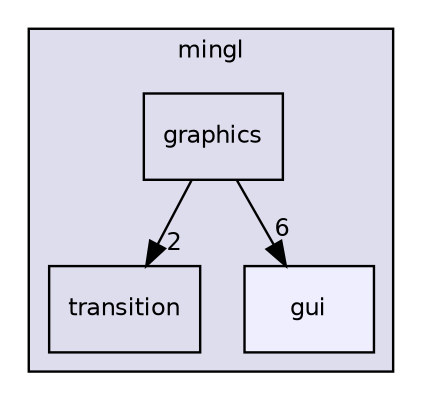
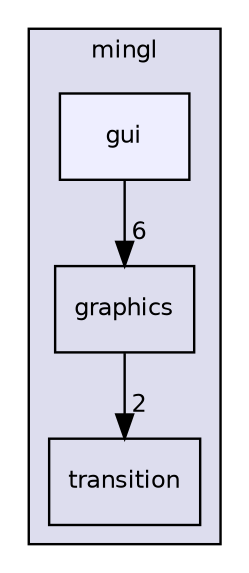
  digraph {
    compound=true
    node [fontname=Helvetica fontsize=10 shape=box]
    edge [labeldistance=1.5 labelfontname=Helvetica labelfontsize=10]
    n1 [label=transition]
    n2 [label=graphics]
    n3 [fillcolor="#eeeeff" label=gui pencolor=black style=filled]
    subgraph cluster_1 {
      bgcolor="#ddddee"
      fontname=Helvetica
      fontsize=10
      label=mingl
      pencolor=black
      n1
      n2
      n3
    }
    n2 -> n1 [headlabel=2]
-   n2 -> n3 [headlabel=6]
+   n3 -> n2 [headlabel=6]
  }
